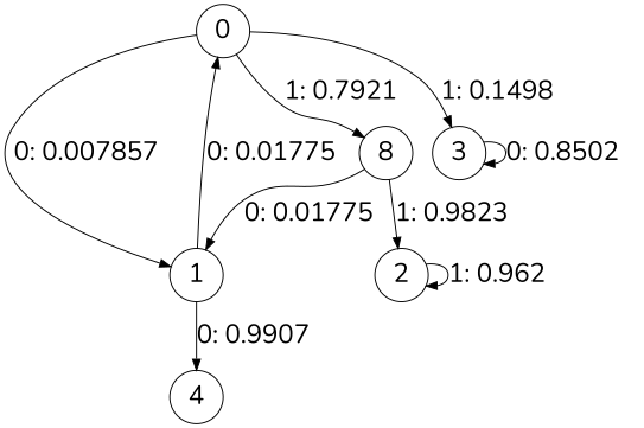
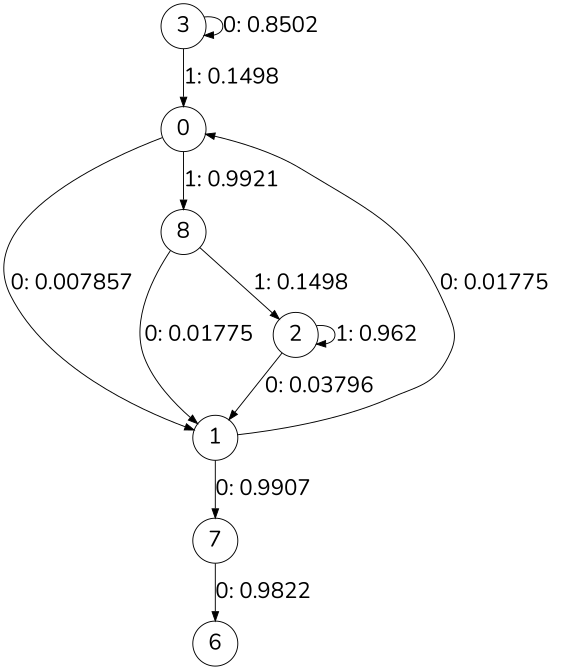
  digraph {
    fontname=Nunito
    node [fontname=Nunito fontsize=24 shape=circle]
    edge [fontname=Nunito fontsize=24]
    0
    1
    n3 [label=8]
-   7 [label=4]
+   7
    2
+   6
    3
    0 -> 1 [label="0: 0.007857  "]
-   0 -> n3 [label="1: 0.7921   "]
+   0 -> n3 [label="1: 0.9921   "]
    1 -> 0 [label="0: 0.01775  "]
    1 -> 7 [label="0: 0.9907   "]
    n3 -> 1 [label="0: 0.01775  "]
-   n3 -> 2 [label="1: 0.9823   "]
+   n3 -> 2 [label="1: 0.1498   "]
+   7 -> 6 [label="0: 0.9822   "]
+   2 -> 1 [label="0: 0.03796  "]
    2 -> 2 [label="1: 0.962    "]
-   0 -> 3 [label="1: 0.1498   "]
+   3 -> 0 [label="1: 0.1498   "]
    3 -> 3 [label="0: 0.8502   "]
  }
